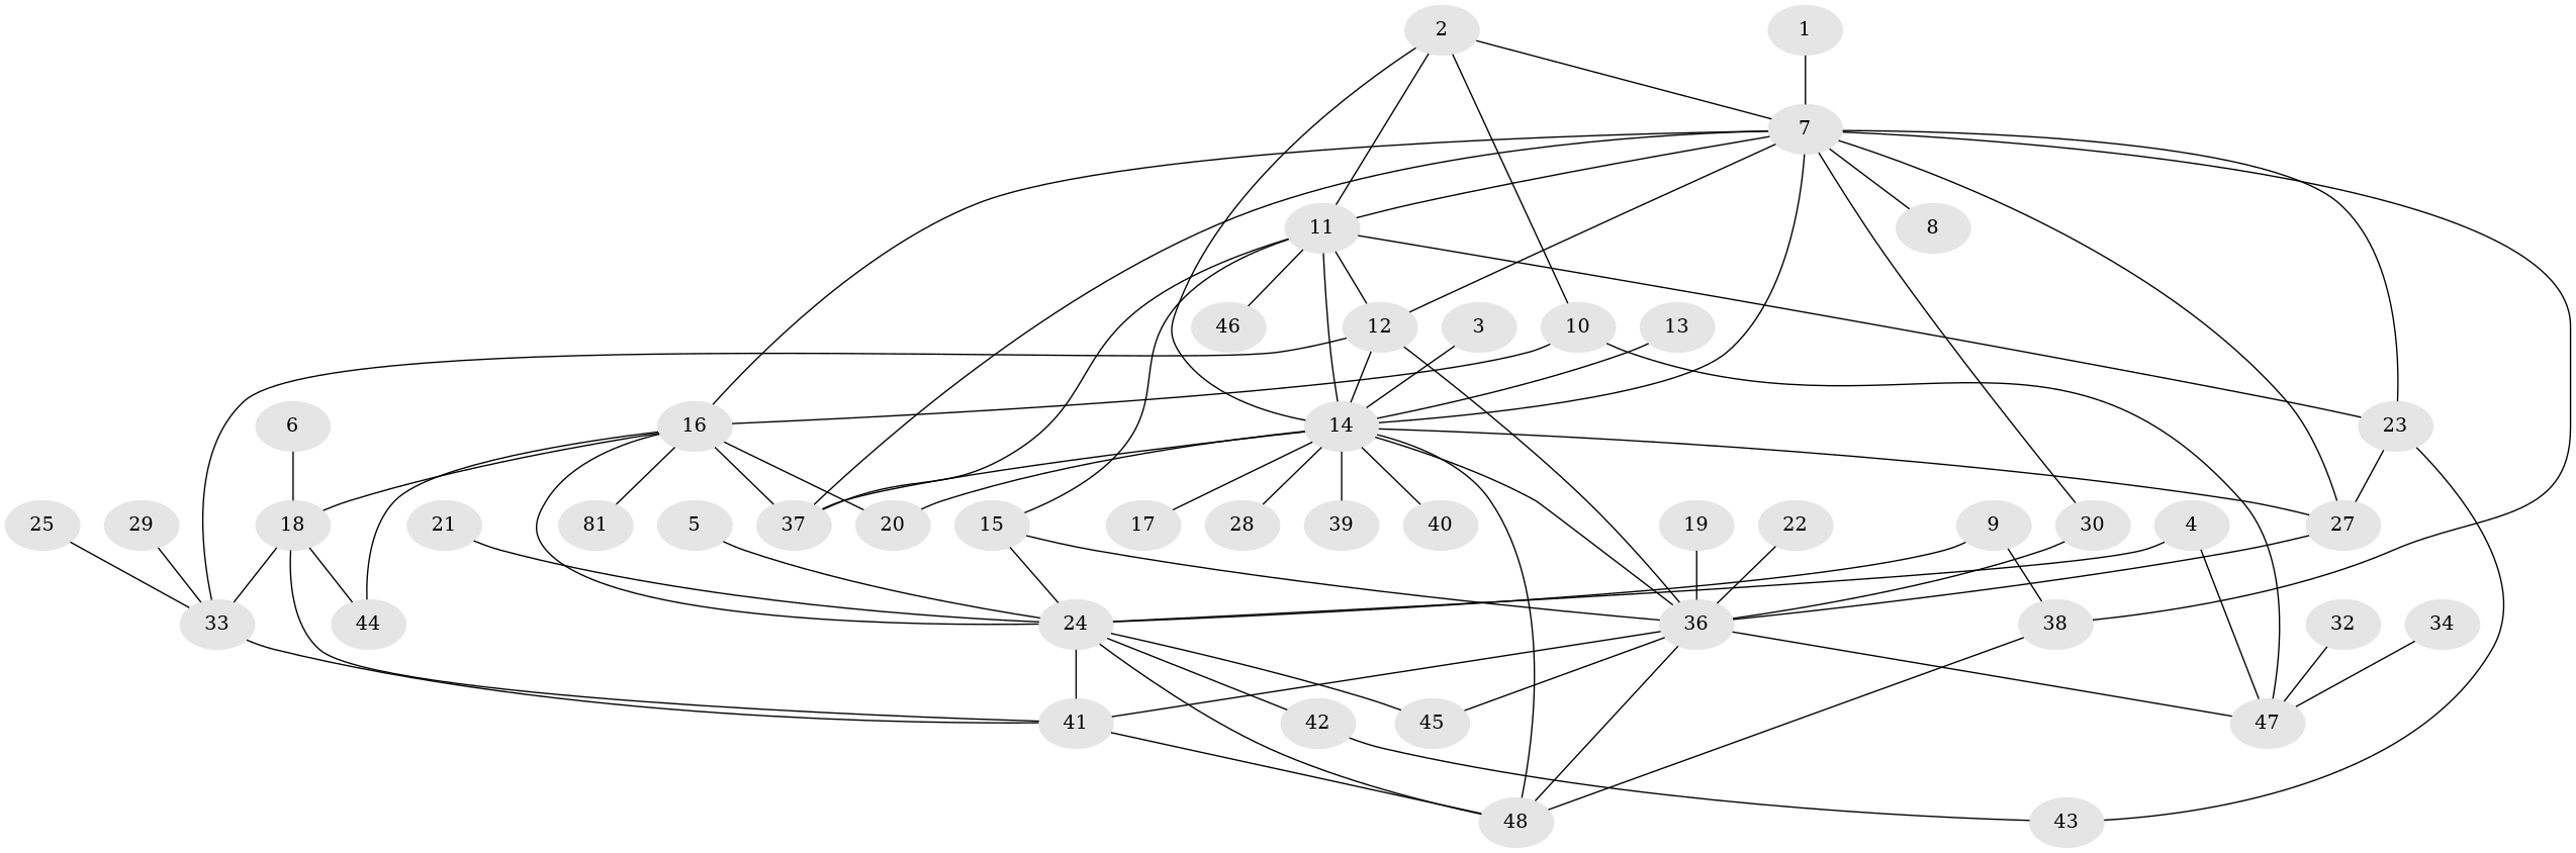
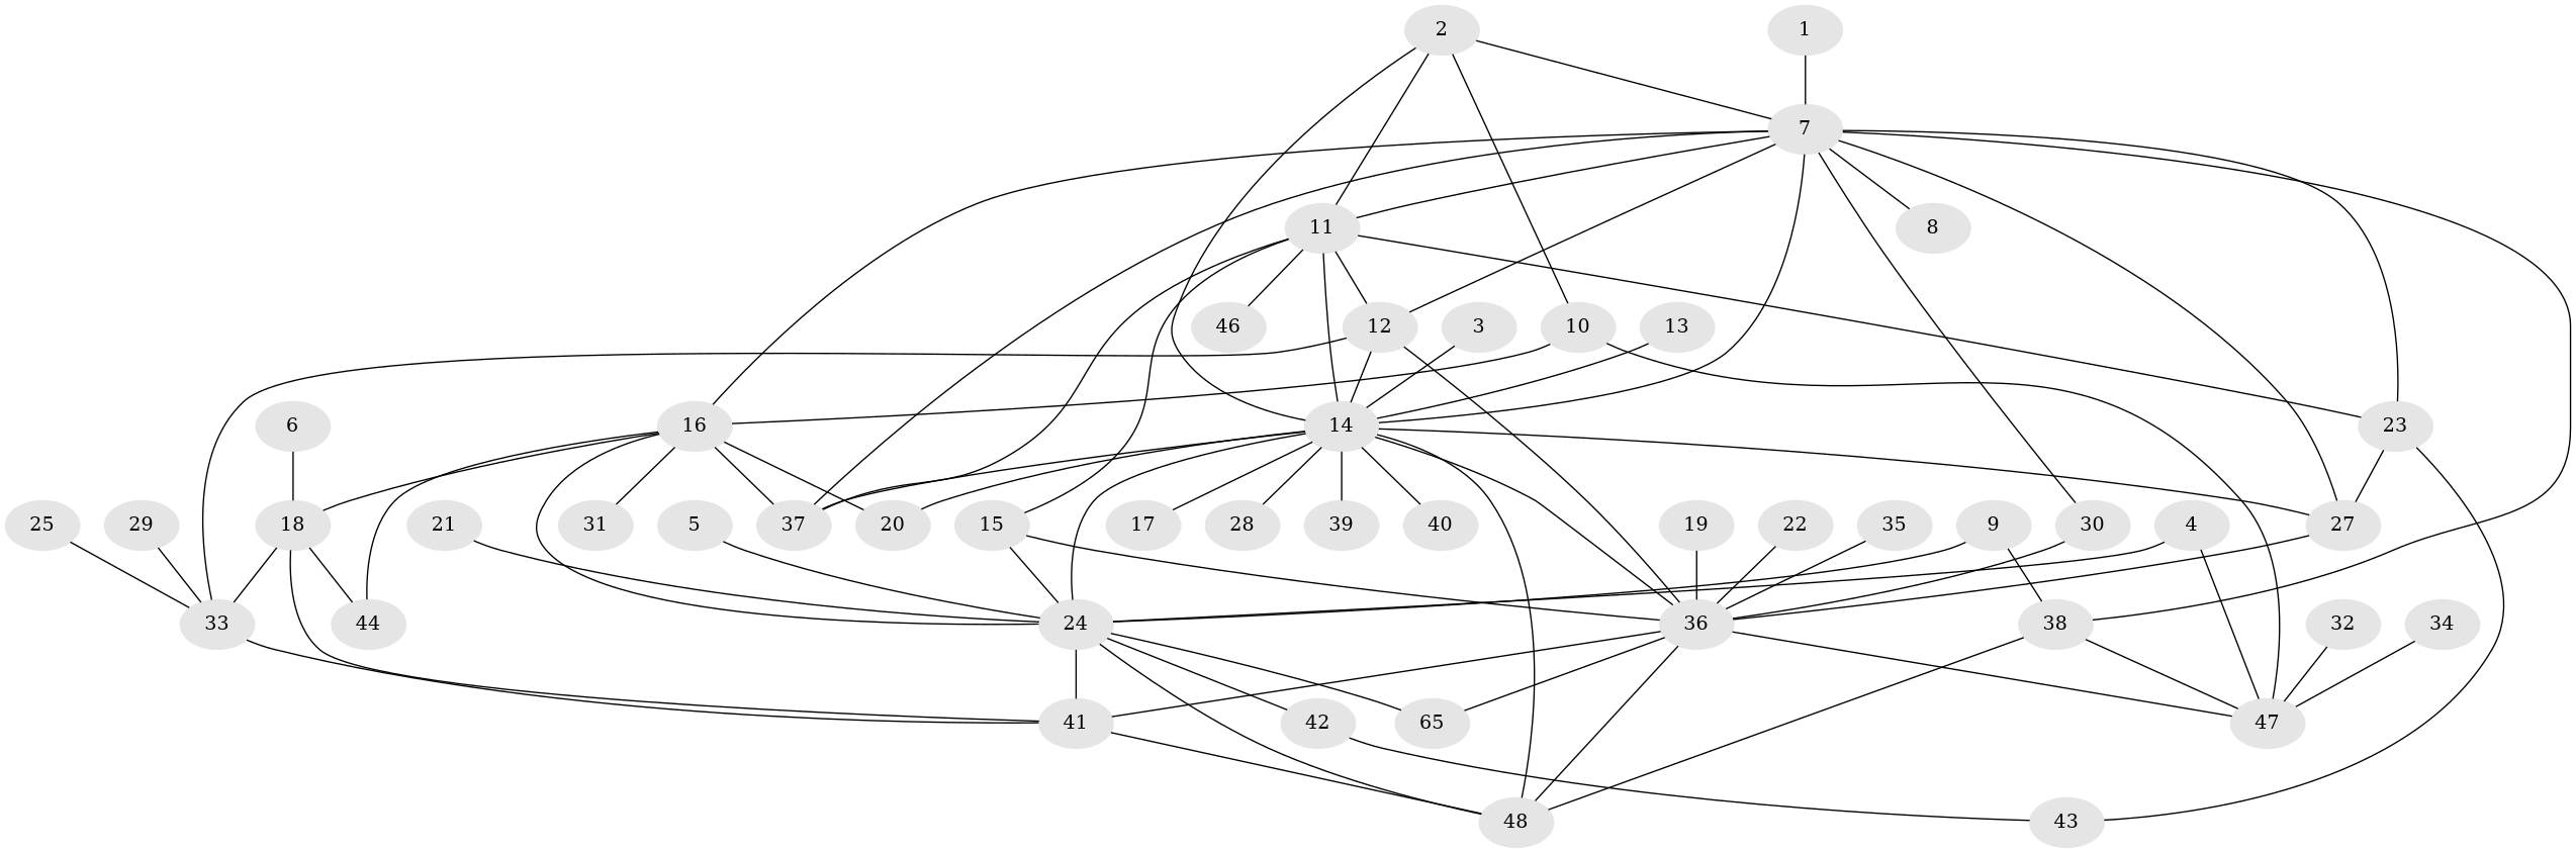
  graph {
    node [color=gray90 style=filled]
    edge [weight=1.0]
    1
    7
    11
    14
    8
    12
    16
    23
    27
    30
    37
    38
    2
    10
    47
    15
    46
    24
    36
    17
    20
    28
    39
    40
    48
    3
    4
    41
    42
-   45
+   45 [label=65]
    5
    6
    18
    33
    44
-   31 [label=81]
+   31
    43
    9
    13
    19
    21
    22
    25
    29
    32
    34
+   35
    1 -- 7
    7 -- 11
    7 -- 14
    7 -- 8
    7 -- 12
    7 -- 16
    7 -- 23
    7 -- 27
    7 -- 30
    7 -- 37
    7 -- 38
    11 -- 14
    11 -- 12
    11 -- 23
    11 -- 37
    11 -- 15
    11 -- 46
    14 -- 27
    14 -- 37
+   14 -- 24
    14 -- 36
    14 -- 17
    14 -- 20
    14 -- 28
    14 -- 39 [weight=2.0]
    14 -- 40
    14 -- 48
    12 -- 14
    12 -- 36
    12 -- 33
    16 -- 37
    16 -- 24
    16 -- 20
    16 -- 18
    16 -- 44
    16 -- 31
    23 -- 27
    23 -- 43
    27 -- 36
    30 -- 36 [weight=2.0]
+   38 -- 47
    38 -- 48
    2 -- 7
    2 -- 11
    2 -- 14
    2 -- 10
    10 -- 16
    10 -- 47 [weight=2.0]
    15 -- 24
    15 -- 36
    24 -- 48
    24 -- 41
    24 -- 42
    24 -- 45
    36 -- 47
    36 -- 48
    36 -- 41
    36 -- 45
    3 -- 14
    4 -- 47
    4 -- 24
    41 -- 48
    42 -- 43
    5 -- 24
    6 -- 18
    18 -- 41
    18 -- 33
    18 -- 44
    33 -- 41
    9 -- 38
    9 -- 24
    13 -- 14
    19 -- 36
    21 -- 24
    22 -- 36
    25 -- 33
    29 -- 33
    32 -- 47
    34 -- 47
+   35 -- 36
  }
